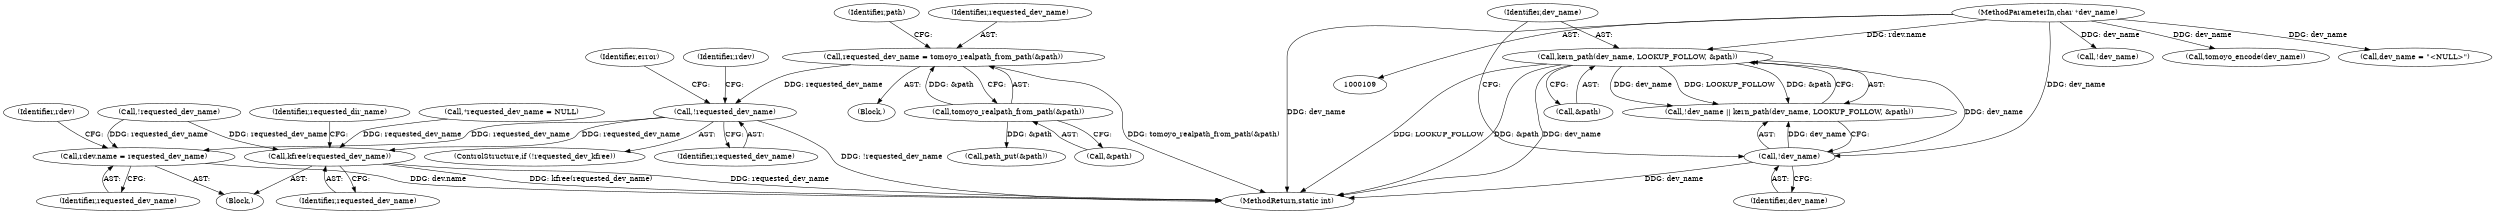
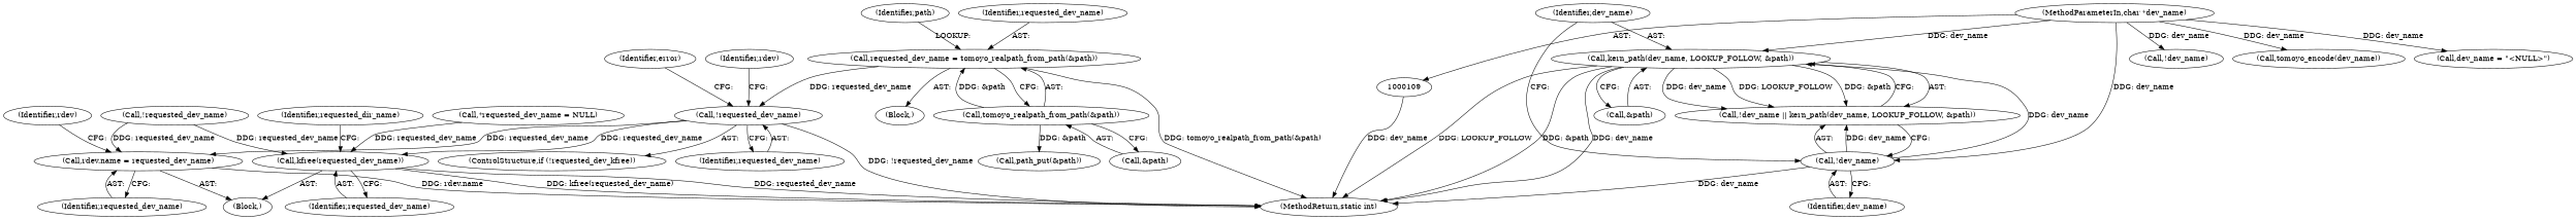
  digraph {
    n1 [label="(Call,!requested_dev_name)"]
    n2 [label="(Call,rdev.name = requested_dev_name)"]
    n3 [label="(Call,kfree(requested_dev_name))"]
    n4 [label="(MethodReturn,static int)"]
    n5 [label="(Identifier,requested_dev_name)"]
    n6 [label="(ControlStructure,if (!requested_dev_kfree))"]
    n7 [label="(Block,)"]
    n8 [label="(Identifier,requested_dev_name)"]
    n9 [label="(Identifier,requested_dev_name)"]
    n10 [label="(Call,requested_dev_name = tomoyo_realpath_from_path(&path))"]
    n11 [label="(Call,tomoyo_realpath_from_path(&path))"]
    n12 [label="(Block,)"]
    n13 [label="(Call,path_put(&path))"]
    n14 [label="(Call,&path)"]
    n15 [label="(Call,kern_path(dev_name, LOOKUP_FOLLOW, &path))"]
    n16 [label="(Call,!dev_name || kern_path(dev_name, LOOKUP_FOLLOW, &path))"]
    n17 [label="(Call,&path)"]
    n18 [label="(Call,!dev_name)"]
    n19 [label="(Identifier,dev_name)"]
    n20 [label="(MethodParameterIn,char *dev_name)"]
    n21 [label="(Call,!dev_name)"]
    n22 [label="(Call,tomoyo_encode(dev_name))"]
    n23 [label="(Call,dev_name = \"<NULL>\")"]
    1000109
    n25 [label="(Identifier,requested_dev_name)"]
    n26 [label="(Call,*requested_dev_name = NULL)"]
    n27 [label="(Identifier,path)"]
    n28 [label="(Identifier,error)"]
    n29 [label="(Identifier,requested_dir_name)"]
    n30 [label="(Identifier,dev_name)"]
    n31 [label="(Identifier,rdev)"]
    n32 [label="(Identifier,rdev)"]
    n33 [label="(Call,!requested_dev_name)"]
    n1 -> n2 [label="DDG: requested_dev_name"]
    n1 -> n3 [label="DDG: requested_dev_name"]
    n1 -> n4 [label="DDG: !requested_dev_name"]
    n1 -> n5 [label="CFG: "]
    n1 -> n6 [label="AST: "]
-   n2 -> n4 [label="DDG: dev.name"]
+   n2 -> n4 [label="DDG: rdev.name"]
    n2 -> n7 [label="AST: "]
    n2 -> n8 [label="CFG: "]
    n3 -> n4 [label="DDG: kfree(requested_dev_name)"]
    n3 -> n4 [label="DDG: requested_dev_name"]
    n3 -> n7 [label="AST: "]
    n3 -> n9 [label="CFG: "]
    n5 -> n1 [label="AST: "]
    n8 -> n2 [label="AST: "]
    n9 -> n3 [label="AST: "]
    n10 -> n1 [label="DDG: requested_dev_name"]
    n10 -> n4 [label="DDG: tomoyo_realpath_from_path(&path)"]
    n10 -> n11 [label="CFG: "]
    n10 -> n12 [label="AST: "]
    n11 -> n10 [label="AST: "]
    n11 -> n10 [label="DDG: &path"]
    n11 -> n13 [label="DDG: &path"]
    n11 -> n14 [label="CFG: "]
    n14 -> n11 [label="AST: "]
    n15 -> n4 [label="DDG: LOOKUP_FOLLOW"]
    n15 -> n4 [label="DDG: &path"]
    n15 -> n4 [label="DDG: dev_name"]
    n15 -> n16 [label="AST: "]
    n15 -> n16 [label="DDG: dev_name"]
    n15 -> n16 [label="DDG: LOOKUP_FOLLOW"]
    n15 -> n16 [label="DDG: &path"]
    n15 -> n17 [label="CFG: "]
    n16 -> n15 [label="CFG: "]
    n16 -> n18 [label="CFG: "]
    n17 -> n15 [label="AST: "]
    n18 -> n4 [label="DDG: dev_name"]
    n18 -> n15 [label="DDG: dev_name"]
    n18 -> n16 [label="AST: "]
    n18 -> n16 [label="DDG: dev_name"]
    n18 -> n19 [label="CFG: "]
    n19 -> n18 [label="AST: "]
-   n20 -> n4 [label="DDG: dev_name"]
-   n20 -> n15 [label="DDG: rdev.name"]
+   1000109 -> n4 [label="DDG: dev_name"]
+   n20 -> n15 [label="DDG: dev_name"]
    n20 -> n18 [label="DDG: dev_name"]
    n20 -> n21 [label="DDG: dev_name"]
    n20 -> n22 [label="DDG: dev_name"]
    n20 -> n23 [label="DDG: dev_name"]
    n20 -> 1000109 [label="AST: "]
    n25 -> n10 [label="AST: "]
    n26 -> n3 [label="DDG: requested_dev_name"]
-   n27 -> n10 [label="CFG: "]
+   n27 -> n10 [label="LOOKUP: "]
    n28 -> n1 [label="CFG: "]
    n29 -> n3 [label="CFG: "]
    n30 -> n15 [label="AST: "]
    n30 -> n18 [label="CFG: "]
    n31 -> n1 [label="CFG: "]
    n32 -> n2 [label="CFG: "]
    n33 -> n2 [label="DDG: requested_dev_name"]
    n33 -> n3 [label="DDG: requested_dev_name"]
  }
